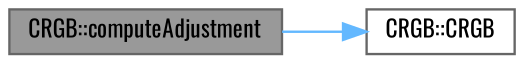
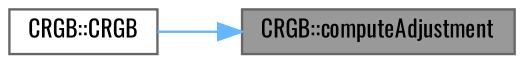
  digraph {
    rankdir=LR
    fontname=Oswald
    node [fontname=Oswald fontsize=10 shape=box style=filled]
    n1 [color=gray40 fillcolor=grey60 fontcolor=black height=0.2 label="CRGB::computeAdjustment" width=0.4]
    n2 [color=grey40 fillcolor=white height=0.2 label="CRGB::CRGB" width=0.4]
-   n1 -> n2 [color=steelblue1 fontname=Oswald fontsize=10 labelfontname=Helvetica labelfontsize=10 style=solid]
+   n2 -> n1 [color=steelblue1 fontname=Oswald fontsize=10 labelfontname=Helvetica labelfontsize=10 style=solid]
  }
